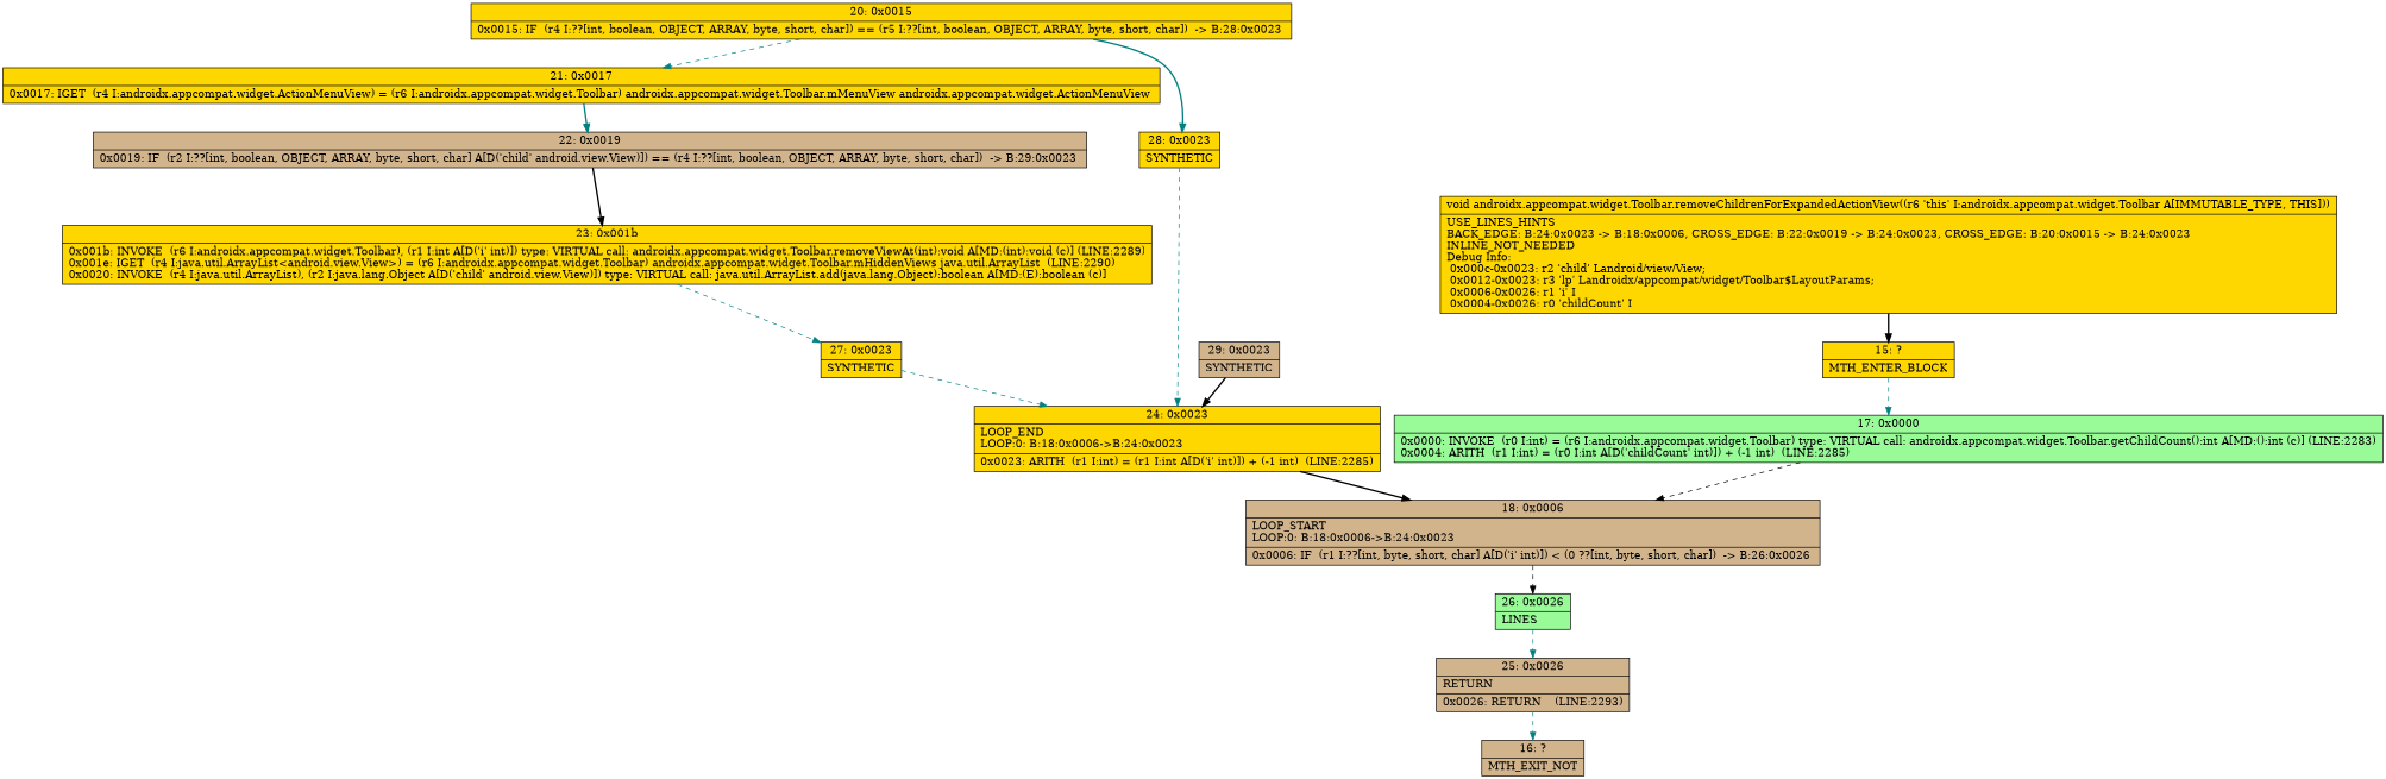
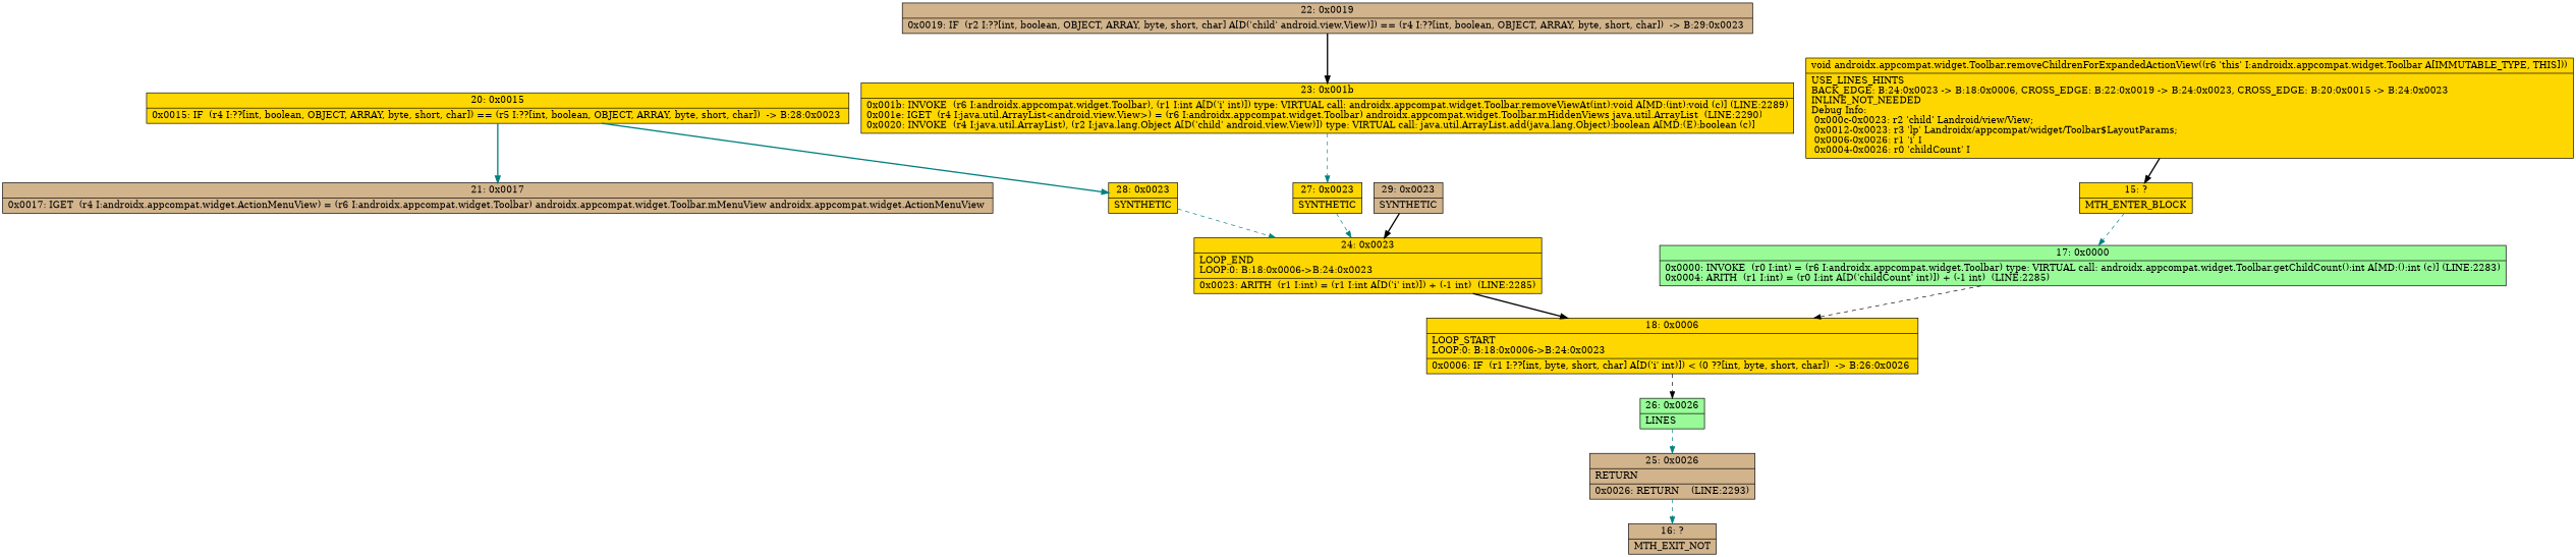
  digraph {
    node [fillcolor=gold shape=record style=filled]
    edge [color=teal style=dashed]
    n1 [label="{15\:\ ?|MTH_ENTER_BLOCK\l}"]
    n2 [fillcolor=palegreen label="{17\:\ 0x0000|0x0000: INVOKE  (r0 I:int) = (r6 I:androidx.appcompat.widget.Toolbar) type: VIRTUAL call: androidx.appcompat.widget.Toolbar.getChildCount():int A[MD:():int (c)] (LINE:2283)\l0x0004: ARITH  (r1 I:int) = (r0 I:int A[D('childCount' int)]) + (\-1 int)  (LINE:2285)\l}"]
-   n3 [fillcolor=tan label="{18\:\ 0x0006|LOOP_START\lLOOP:0: B:18:0x0006\-\>B:24:0x0023\l|0x0006: IF  (r1 I:??[int, byte, short, char] A[D('i' int)]) \< (0 ??[int, byte, short, char])  \-\> B:26:0x0026 \l}"]
+   n3 [label="{18\:\ 0x0006|LOOP_START\lLOOP:0: B:18:0x0006\-\>B:24:0x0023\l|0x0006: IF  (r1 I:??[int, byte, short, char] A[D('i' int)]) \< (0 ??[int, byte, short, char])  \-\> B:26:0x0026 \l}"]
    n4 [fillcolor=palegreen label="{26\:\ 0x0026|LINES\l}"]
    n5 [fillcolor=tan label="{25\:\ 0x0026|RETURN\l|0x0026: RETURN    (LINE:2293)\l}"]
    n6 [label="{20\:\ 0x0015|0x0015: IF  (r4 I:??[int, boolean, OBJECT, ARRAY, byte, short, char]) == (r5 I:??[int, boolean, OBJECT, ARRAY, byte, short, char])  \-\> B:28:0x0023 \l}"]
-   n7 [label="{21\:\ 0x0017|0x0017: IGET  (r4 I:androidx.appcompat.widget.ActionMenuView) = (r6 I:androidx.appcompat.widget.Toolbar) androidx.appcompat.widget.Toolbar.mMenuView androidx.appcompat.widget.ActionMenuView \l}"]
+   n7 [fillcolor=tan label="{21\:\ 0x0017|0x0017: IGET  (r4 I:androidx.appcompat.widget.ActionMenuView) = (r6 I:androidx.appcompat.widget.Toolbar) androidx.appcompat.widget.Toolbar.mMenuView androidx.appcompat.widget.ActionMenuView \l}"]
    n8 [label="{28\:\ 0x0023|SYNTHETIC\l}"]
    n9 [fillcolor=tan label="{22\:\ 0x0019|0x0019: IF  (r2 I:??[int, boolean, OBJECT, ARRAY, byte, short, char] A[D('child' android.view.View)]) == (r4 I:??[int, boolean, OBJECT, ARRAY, byte, short, char])  \-\> B:29:0x0023 \l}"]
    n10 [label="{24\:\ 0x0023|LOOP_END\lLOOP:0: B:18:0x0006\-\>B:24:0x0023\l|0x0023: ARITH  (r1 I:int) = (r1 I:int A[D('i' int)]) + (\-1 int)  (LINE:2285)\l}"]
    n11 [label="{23\:\ 0x001b|0x001b: INVOKE  (r6 I:androidx.appcompat.widget.Toolbar), (r1 I:int A[D('i' int)]) type: VIRTUAL call: androidx.appcompat.widget.Toolbar.removeViewAt(int):void A[MD:(int):void (c)] (LINE:2289)\l0x001e: IGET  (r4 I:java.util.ArrayList\<android.view.View\>) = (r6 I:androidx.appcompat.widget.Toolbar) androidx.appcompat.widget.Toolbar.mHiddenViews java.util.ArrayList  (LINE:2290)\l0x0020: INVOKE  (r4 I:java.util.ArrayList), (r2 I:java.lang.Object A[D('child' android.view.View)]) type: VIRTUAL call: java.util.ArrayList.add(java.lang.Object):boolean A[MD:(E):boolean (c)]\l}"]
    n12 [label="{27\:\ 0x0023|SYNTHETIC\l}"]
    n13 [fillcolor=tan label="{29\:\ 0x0023|SYNTHETIC\l}"]
    n14 [fillcolor=tan label="{16\:\ ?|MTH_EXIT_NOT\l}"]
    n15 [label="{void androidx.appcompat.widget.Toolbar.removeChildrenForExpandedActionView((r6 'this' I:androidx.appcompat.widget.Toolbar A[IMMUTABLE_TYPE, THIS]))  | USE_LINES_HINTS\lBACK_EDGE: B:24:0x0023 \-\> B:18:0x0006, CROSS_EDGE: B:22:0x0019 \-\> B:24:0x0023, CROSS_EDGE: B:20:0x0015 \-\> B:24:0x0023\lINLINE_NOT_NEEDED\lDebug Info:\l  0x000c\-0x0023: r2 'child' Landroid\/view\/View;\l  0x0012\-0x0023: r3 'lp' Landroidx\/appcompat\/widget\/Toolbar$LayoutParams;\l  0x0006\-0x0026: r1 'i' I\l  0x0004\-0x0026: r0 'childCount' I\l}"]
    n1 -> n2
    n2 -> n3 [color=black]
    n3 -> n4 [color=black]
    n4 -> n5
    n5 -> n14
-   n6 -> n7
+   n6 -> n7 [style=bold]
    n6 -> n8 [style=bold]
-   n7 -> n9 [style=bold]
    n8 -> n10
    n9 -> n11 [color=black style=bold]
    n10 -> n3 [color=black style=bold]
    n11 -> n12
    n12 -> n10
    n13 -> n10 [color=black style=bold]
    n15 -> n1 [color=black style=bold]
  }
